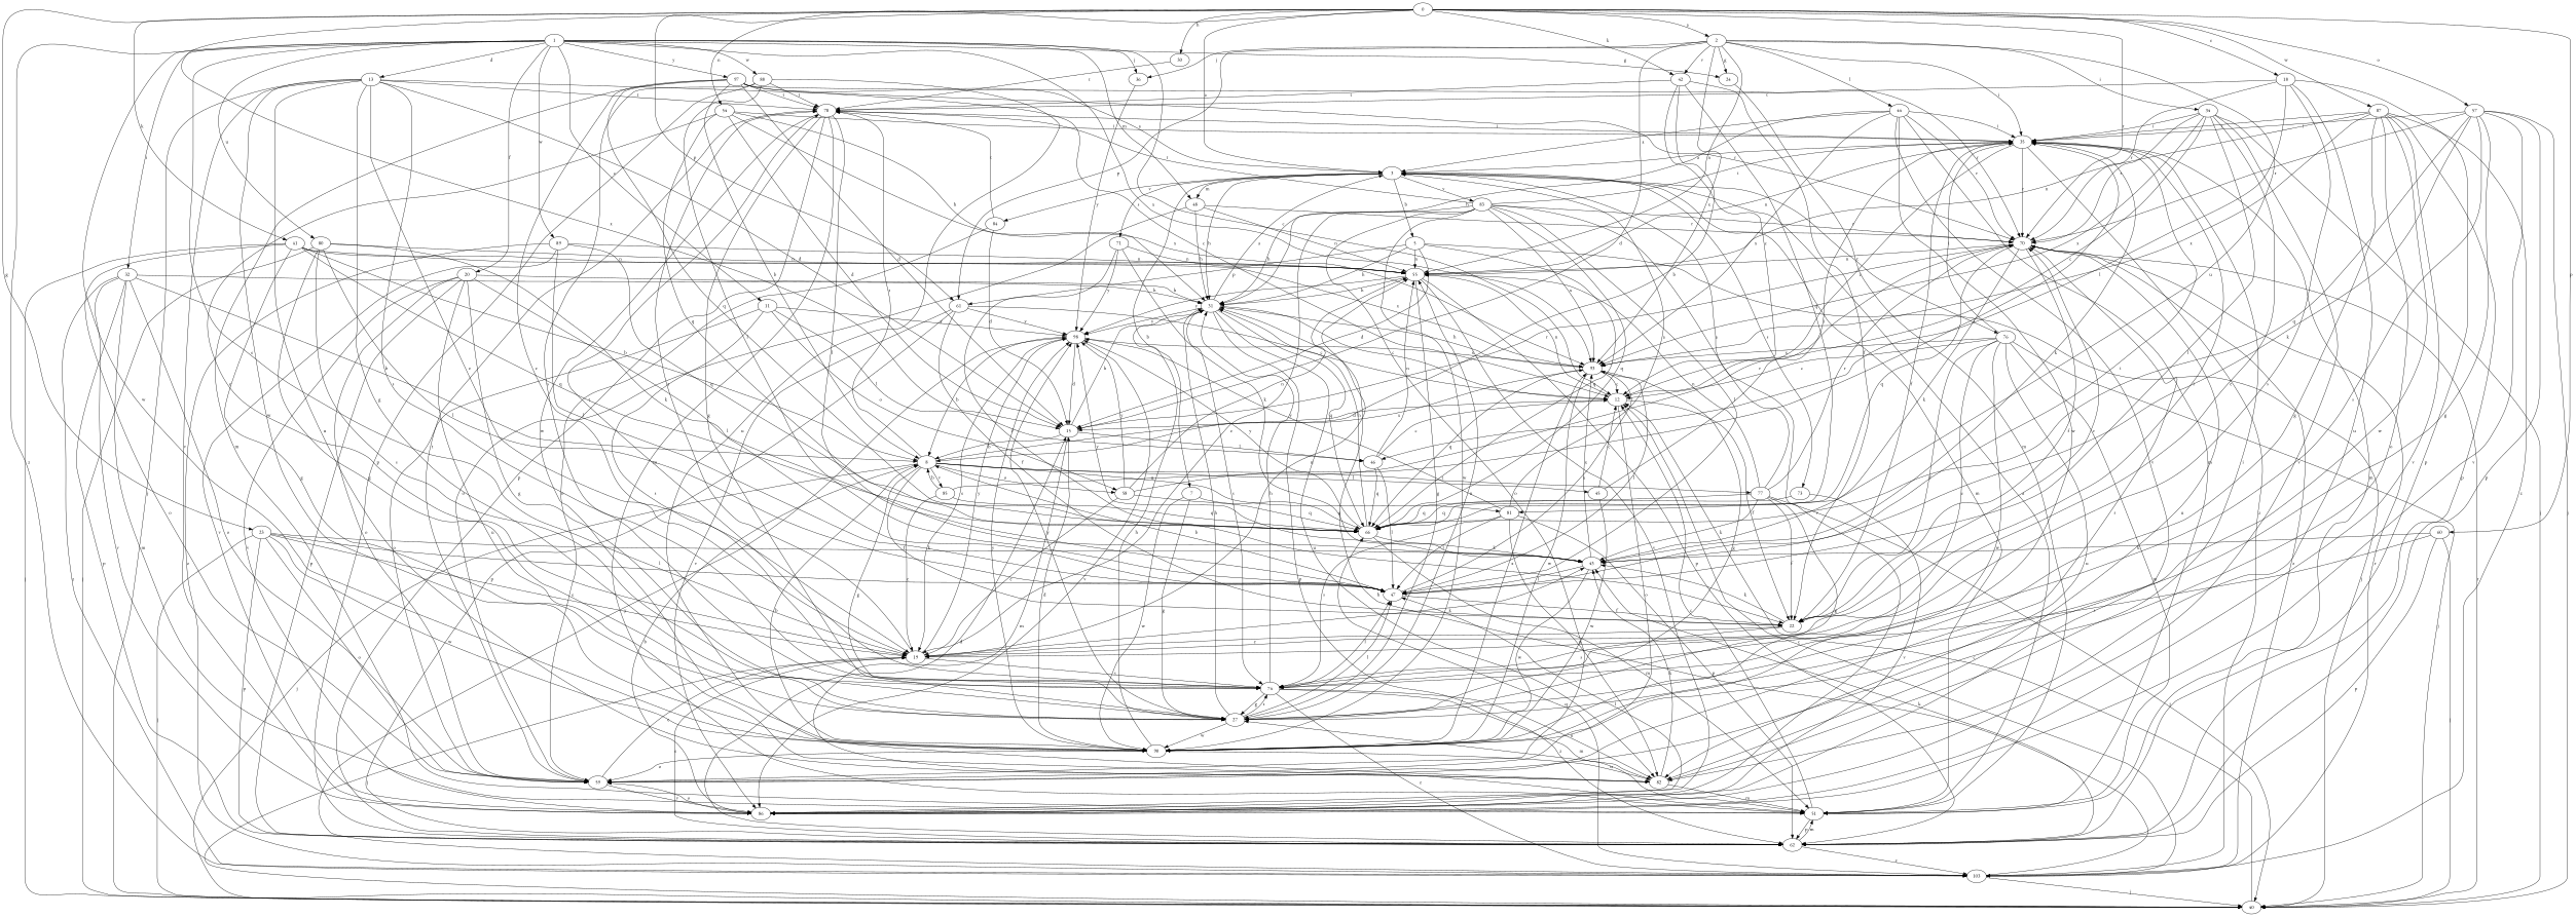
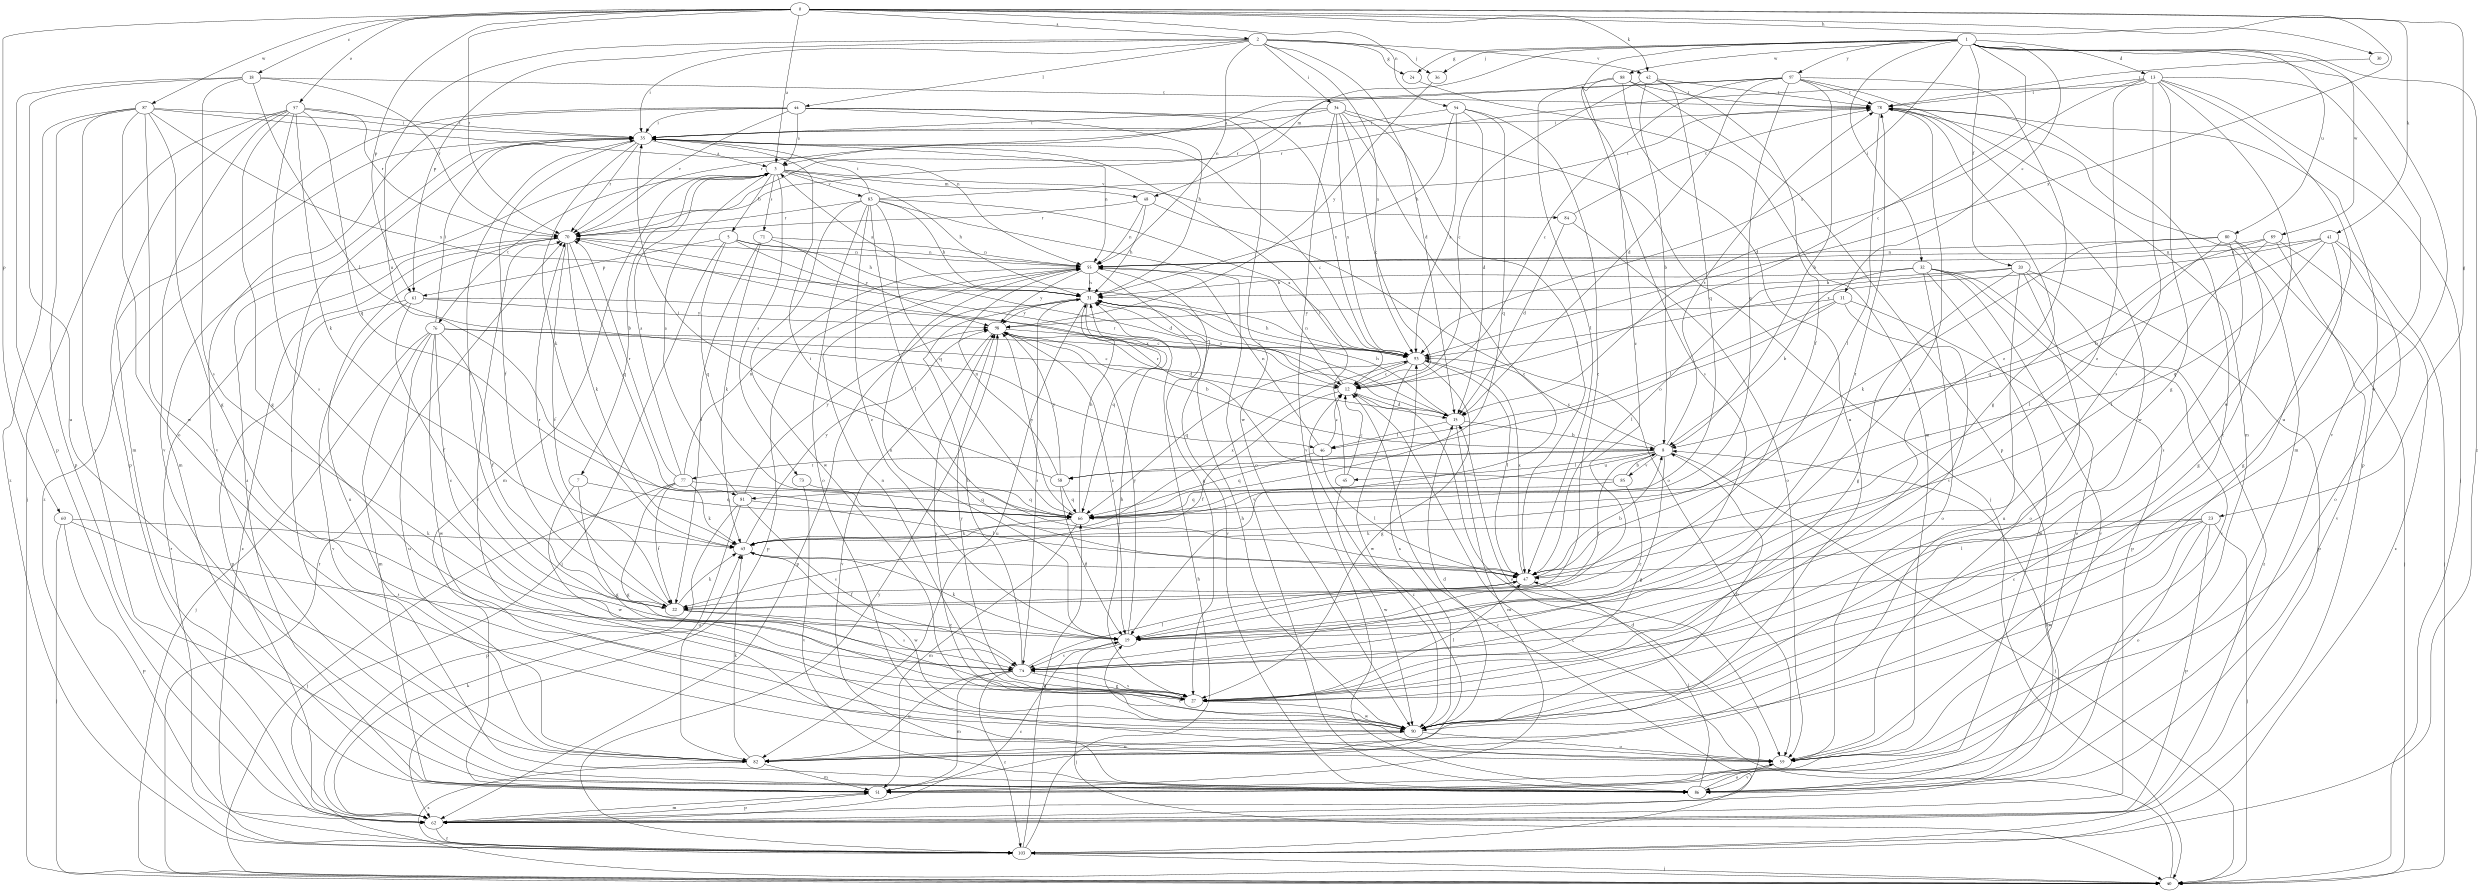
  strict digraph {
    fontname="EB Garamond"
    node [fontname="EB Garamond"]
    edge [fontname="EB Garamond"]
    0
    2
    3
    18
    23
    30
    41
    42
    54
    57
    60
    61
    70
    87
    93
    24
    36
    15
    34
    35
    44
    55
    81
    48
    5
    7
    31
    51
    71
    73
    76
    83
    84
    78
    46
    74
    82
    62
    19
    90
    40
    59
    43
    47
    66
    27
    8
    12
    22
    86
    98
    103
    1
    11
    13
    20
    32
    80
    88
    89
    97
    58
    45
    77
    85
    0 -> 2 [label=a]
    0 -> 3 [label=a]
    0 -> 18 [label=e]
    0 -> 23 [label=g]
    0 -> 30 [label=h]
    0 -> 41 [label=k]
    0 -> 42 [label=k]
    0 -> 54 [label=n]
    0 -> 57 [label=o]
    0 -> 60 [label=p]
    0 -> 61 [label=p]
    0 -> 70 [label=r]
    0 -> 87 [label=w]
-   0 -> 15 [label=x]
+   0 -> 93 [label=x]
    2 -> 42 [label=v]
    2 -> 61 [label=p]
    2 -> 93 [label=x]
    2 -> 24 [label=g]
    2 -> 36 [label=j]
    2 -> 15 [label=d]
    2 -> 34 [label=i]
    2 -> 35 [label=i]
    2 -> 44 [label=l]
    2 -> 55 [label=n]
    2 -> 81 [label=u]
    3 -> 48 [label=m]
    3 -> 5 [label=b]
    3 -> 7 [label=b]
    3 -> 31 [label=h]
    3 -> 51 [label=m]
    3 -> 71 [label=s]
    3 -> 73 [label=s]
    3 -> 76 [label=t]
    3 -> 83 [label=v]
    3 -> 84 [label=v]
    18 -> 70 [label=r]
    18 -> 78 [label=t]
    18 -> 46 [label=l]
    18 -> 74 [label=s]
    18 -> 82 [label=u]
    18 -> 62 [label=p]
    23 -> 62 [label=p]
    23 -> 19 [label=e]
    23 -> 90 [label=w]
    23 -> 40 [label=j]
    23 -> 59 [label=o]
    23 -> 43 [label=k]
    23 -> 47 [label=l]
    30 -> 78 [label=t]
    41 -> 93 [label=x]
    41 -> 55 [label=n]
    41 -> 40 [label=j]
    41 -> 59 [label=o]
    41 -> 66 [label=q]
    41 -> 27 [label=g]
    41 -> 8 [label=b]
    42 -> 78 [label=t]
    42 -> 66 [label=q]
    42 -> 8 [label=b]
    42 -> 12 [label=c]
    42 -> 22 [label=f]
    54 -> 93 [label=x]
    54 -> 15 [label=d]
    54 -> 35 [label=i]
    54 -> 31 [label=h]
    54 -> 19 [label=e]
    54 -> 66 [label=q]
    57 -> 70 [label=r]
    57 -> 35 [label=i]
    57 -> 74 [label=s]
    57 -> 62 [label=p]
    57 -> 40 [label=j]
    57 -> 43 [label=k]
    57 -> 66 [label=q]
    57 -> 27 [label=g]
    57 -> 86 [label=v]
    60 -> 74 [label=s]
    60 -> 62 [label=p]
    60 -> 40 [label=j]
    60 -> 43 [label=k]
    61 -> 62 [label=p]
    61 -> 12 [label=c]
    61 -> 22 [label=f]
    61 -> 86 [label=v]
    61 -> 98 [label=y]
    70 -> 55 [label=n]
    70 -> 82 [label=u]
    70 -> 43 [label=k]
    70 -> 66 [label=q]
    70 -> 22 [label=f]
    70 -> 103 [label=z]
    87 -> 93 [label=x]
    87 -> 35 [label=i]
    87 -> 55 [label=n]
    87 -> 62 [label=p]
    87 -> 90 [label=w]
    87 -> 59 [label=o]
    87 -> 27 [label=g]
    87 -> 86 [label=v]
    87 -> 103 [label=z]
    93 -> 31 [label=h]
    93 -> 90 [label=w]
    93 -> 47 [label=l]
    93 -> 66 [label=q]
    93 -> 27 [label=g]
    93 -> 12 [label=c]
    24 -> 51 [label=m]
    36 -> 98 [label=y]
    15 -> 70 [label=r]
    15 -> 31 [label=h]
    15 -> 51 [label=m]
    15 -> 46 [label=l]
    15 -> 8 [label=b]
    34 -> 70 [label=r]
    34 -> 93 [label=x]
    34 -> 35 [label=i]
    34 -> 19 [label=e]
    34 -> 40 [label=j]
    34 -> 47 [label=l]
    34 -> 12 [label=c]
    34 -> 86 [label=v]
    35 -> 3 [label=a]
    35 -> 70 [label=r]
    35 -> 55 [label=n]
    35 -> 51 [label=m]
    35 -> 43 [label=k]
    35 -> 12 [label=c]
    35 -> 22 [label=f]
    35 -> 103 [label=z]
    44 -> 3 [label=a]
    44 -> 70 [label=r]
    44 -> 93 [label=x]
    44 -> 35 [label=i]
    44 -> 31 [label=h]
    44 -> 51 [label=m]
    44 -> 90 [label=w]
    44 -> 86 [label=v]
    55 -> 31 [label=h]
    55 -> 62 [label=p]
    55 -> 27 [label=g]
    55 -> 86 [label=v]
    55 -> 98 [label=y]
    81 -> 3 [label=a]
    81 -> 74 [label=s]
    81 -> 82 [label=u]
    81 -> 62 [label=p]
    81 -> 47 [label=l]
    81 -> 98 [label=y]
    48 -> 70 [label=r]
    48 -> 55 [label=n]
    48 -> 31 [label=h]
    48 -> 59 [label=o]
    5 -> 61 [label=p]
    5 -> 15 [label=d]
    5 -> 55 [label=n]
    5 -> 31 [label=h]
    5 -> 40 [label=j]
    5 -> 66 [label=q]
    7 -> 90 [label=w]
    7 -> 66 [label=q]
    7 -> 27 [label=g]
    31 -> 3 [label=a]
    31 -> 74 [label=s]
    31 -> 82 [label=u]
    31 -> 62 [label=p]
    31 -> 66 [label=q]
    31 -> 12 [label=c]
    31 -> 98 [label=y]
    51 -> 3 [label=a]
    51 -> 62 [label=p]
    51 -> 12 [label=c]
    71 -> 55 [label=n]
    71 -> 43 [label=k]
    71 -> 22 [label=f]
    71 -> 98 [label=y]
    73 -> 66 [label=q]
    73 -> 86 [label=v]
    76 -> 93 [label=x]
    76 -> 35 [label=i]
    76 -> 51 [label=m]
    76 -> 82 [label=u]
    76 -> 19 [label=e]
    76 -> 90 [label=w]
    76 -> 40 [label=j]
    76 -> 12 [label=c]
    76 -> 22 [label=f]
    83 -> 70 [label=r]
    83 -> 93 [label=x]
    83 -> 35 [label=i]
    83 -> 31 [label=h]
    83 -> 78 [label=t]
    83 -> 19 [label=e]
    83 -> 90 [label=w]
    83 -> 59 [label=o]
    83 -> 47 [label=l]
    83 -> 66 [label=q]
    83 -> 86 [label=v]
    84 -> 15 [label=d]
    84 -> 78 [label=t]
    84 -> 59 [label=o]
    78 -> 35 [label=i]
    78 -> 51 [label=m]
    78 -> 62 [label=p]
    78 -> 90 [label=w]
    78 -> 47 [label=l]
    78 -> 27 [label=g]
    46 -> 55 [label=n]
    46 -> 47 [label=l]
    46 -> 66 [label=q]
    46 -> 12 [label=c]
    74 -> 31 [label=h]
    74 -> 51 [label=m]
    74 -> 78 [label=t]
    74 -> 82 [label=u]
    74 -> 47 [label=l]
    74 -> 27 [label=g]
    74 -> 103 [label=z]
    82 -> 35 [label=i]
    82 -> 51 [label=m]
    82 -> 43 [label=k]
-   82 -> 27 [label=z]
+   82 -> 103 [label=z]
    62 -> 15 [label=d]
    62 -> 51 [label=m]
    62 -> 19 [label=e]
    62 -> 43 [label=k]
    62 -> 103 [label=z]
    19 -> 55 [label=n]
    19 -> 78 [label=t]
    19 -> 74 [label=s]
    19 -> 40 [label=j]
    19 -> 43 [label=k]
    19 -> 98 [label=y]
    90 -> 93 [label=x]
    90 -> 15 [label=d]
    90 -> 31 [label=h]
    90 -> 82 [label=u]
    90 -> 59 [label=o]
    90 -> 8 [label=b]
    90 -> 98 [label=y]
    40 -> 70 [label=r]
    40 -> 12 [label=c]
    59 -> 70 [label=r]
    59 -> 78 [label=t]
    59 -> 19 [label=e]
    59 -> 86 [label=v]
    43 -> 93 [label=x]
    43 -> 90 [label=w]
    43 -> 47 [label=l]
    43 -> 98 [label=y]
    47 -> 93 [label=x]
    47 -> 35 [label=i]
    47 -> 8 [label=b]
    47 -> 22 [label=f]
    66 -> 31 [label=h]
    66 -> 51 [label=m]
    66 -> 43 [label=k]
    66 -> 98 [label=y]
    27 -> 55 [label=n]
    27 -> 31 [label=h]
    27 -> 74 [label=s]
    27 -> 90 [label=w]
    27 -> 47 [label=l]
    27 -> 98 [label=y]
    8 -> 93 [label=x]
    8 -> 81 [label=u]
    8 -> 78 [label=t]
    8 -> 40 [label=j]
    8 -> 27 [label=g]
    8 -> 22 [label=f]
    8 -> 58 [label=o]
    8 -> 45 [label=l]
    8 -> 77 [label=t]
    8 -> 85 [label=v]
    12 -> 15 [label=d]
    12 -> 55 [label=n]
    12 -> 59 [label=o]
    12 -> 22 [label=f]
    22 -> 70 [label=r]
    22 -> 35 [label=i]
    22 -> 74 [label=s]
    22 -> 19 [label=e]
    22 -> 43 [label=k]
    86 -> 59 [label=o]
    86 -> 47 [label=l]
    86 -> 8 [label=b]
    98 -> 93 [label=x]
    98 -> 15 [label=d]
    98 -> 19 [label=e]
    98 -> 8 [label=b]
    98 -> 86 [label=v]
    103 -> 70 [label=r]
    103 -> 31 [label=h]
    103 -> 40 [label=j]
    103 -> 66 [label=q]
    103 -> 12 [label=c]
    103 -> 98 [label=y]
    1 -> 93 [label=x]
    1 -> 24 [label=g]
    1 -> 36 [label=j]
    1 -> 48 [label=m]
    1 -> 19 [label=e]
    1 -> 90 [label=w]
    1 -> 12 [label=c]
    1 -> 103 [label=z]
    1 -> 11 [label=c]
    1 -> 13 [label=d]
    1 -> 20 [label=f]
    1 -> 32 [label=i]
    1 -> 80 [label=u]
    1 -> 88 [label=w]
    1 -> 89 [label=w]
    1 -> 97 [label=y]
    11 -> 46 [label=l]
    11 -> 74 [label=s]
    11 -> 59 [label=o]
    11 -> 98 [label=y]
    11 -> 58 [label=o]
    13 -> 70 [label=r]
    13 -> 15 [label=d]
    13 -> 78 [label=t]
    13 -> 74 [label=s]
    13 -> 82 [label=u]
    13 -> 19 [label=e]
    13 -> 90 [label=w]
    13 -> 40 [label=j]
    13 -> 27 [label=g]
    13 -> 86 [label=v]
    20 -> 31 [label=h]
    20 -> 82 [label=u]
    20 -> 62 [label=p]
    20 -> 59 [label=o]
    20 -> 47 [label=l]
    20 -> 27 [label=g]
    20 -> 86 [label=v]
    32 -> 31 [label=h]
    32 -> 51 [label=m]
    32 -> 62 [label=p]
    32 -> 59 [label=o]
    32 -> 8 [label=b]
    32 -> 86 [label=v]
    32 -> 103 [label=z]
    80 -> 55 [label=n]
    80 -> 74 [label=s]
    80 -> 40 [label=j]
    80 -> 43 [label=k]
    80 -> 47 [label=l]
    80 -> 27 [label=g]
    88 -> 78 [label=t]
    88 -> 74 [label=s]
    88 -> 82 [label=u]
    88 -> 62 [label=p]
    88 -> 47 [label=l]
    89 -> 55 [label=n]
    89 -> 47 [label=l]
    89 -> 66 [label=q]
    89 -> 86 [label=v]
    89 -> 103 [label=z]
    97 -> 3 [label=a]
    97 -> 70 [label=r]
    97 -> 15 [label=d]
    97 -> 51 [label=m]
    97 -> 78 [label=t]
    97 -> 19 [label=e]
    97 -> 66 [label=q]
    97 -> 8 [label=b]
    97 -> 12 [label=c]
    58 -> 35 [label=i]
    58 -> 55 [label=n]
    58 -> 19 [label=e]
    58 -> 66 [label=q]
    58 -> 98 [label=y]
    45 -> 35 [label=i]
    45 -> 90 [label=w]
    45 -> 12 [label=c]
    77 -> 3 [label=a]
    77 -> 70 [label=r]
    77 -> 55 [label=n]
    77 -> 40 [label=j]
    77 -> 43 [label=k]
    77 -> 66 [label=q]
    77 -> 27 [label=g]
    77 -> 22 [label=f]
    85 -> 70 [label=r]
    85 -> 19 [label=e]
    85 -> 66 [label=q]
    85 -> 8 [label=b]
  }
